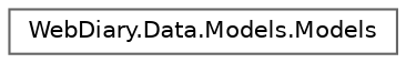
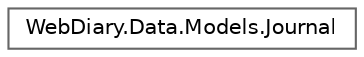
  digraph {
    rankdir=LR
-   n1 [color=grey40 fillcolor=white fontname=Helvetica fontsize=10 height=0.2 label="WebDiary.Data.Models.Models" shape=box style=filled width=0.4]
+   n1 [color=grey40 fillcolor=white fontname=Helvetica fontsize=10 height=0.2 label="WebDiary.Data.Models.Journal" shape=box style=filled width=0.4]
  }
